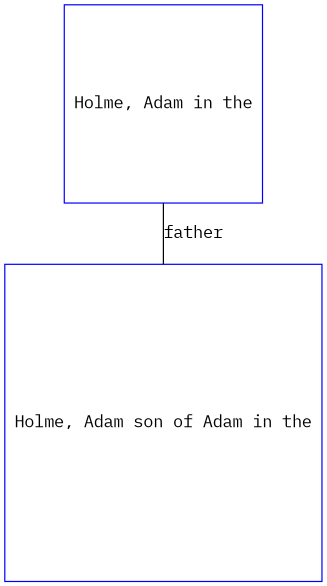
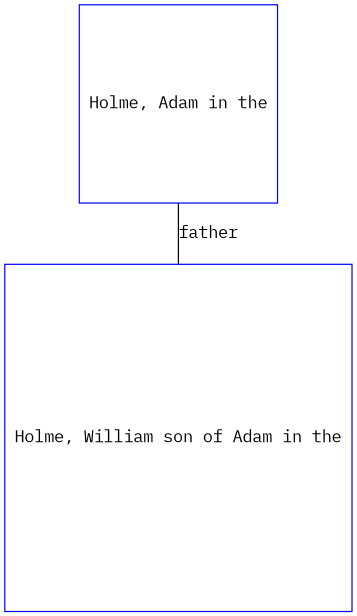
  digraph {
    fontname="IBM Plex Mono"
    node [color=blue regular=1 shape=box fontname="IBM Plex Mono"]
    n1 [label="Holme, Adam in the"]
-   n2 [label="Holme, Adam son of Adam in the"]
+   n2 [label="Holme, William son of Adam in the"]
    n1 -> n2 [arrowsize=0.0 dir=none label=father fontname="IBM Plex Mono"]
  }
